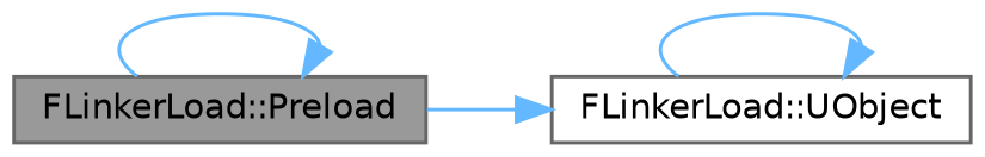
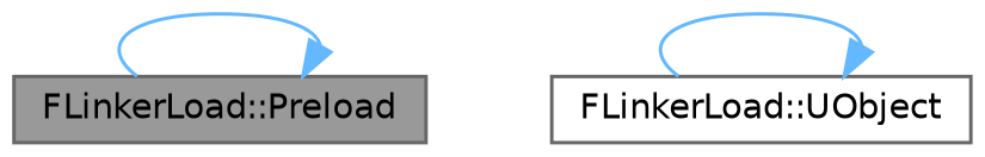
  digraph {
    rankdir=LR
    node [fontname=Helvetica fontsize=10 shape=box style=filled]
    edge [color=steelblue1 fontname=Helvetica fontsize=10 labelfontname=Helvetica labelfontsize=10 style=solid]
    n1 [color=gray40 fillcolor=grey60 fontcolor=black height=0.2 label="FLinkerLoad::Preload" width=0.4]
    n2 [color=grey40 fillcolor=white height=0.2 label="FLinkerLoad::UObject" width=0.4]
    n1 -> n1
-   n1 -> n2
    n2 -> n2
  }
